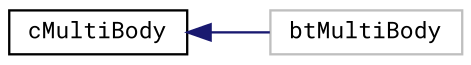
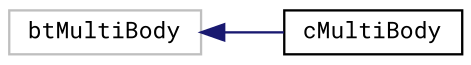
  digraph {
    rankdir=LR
    fontname="Roboto Mono"
    node [fillcolor=white fontname="Roboto Mono" fontsize=10 shape=record style=filled]
    n1 [color=grey75 height=0.2 label=btMultiBody width=0.4]
    n2 [color=black height=0.2 label=cMultiBody width=0.4]
-   n2 -> n1 [color=midnightblue dir=back fontname="Roboto Mono" fontsize=10 labelfontname=Helvetica labelfontsize=10 style=solid]
+   n1 -> n2 [color=midnightblue dir=back fontname="Roboto Mono" fontsize=10 labelfontname=Helvetica labelfontsize=10 style=solid]
  }
